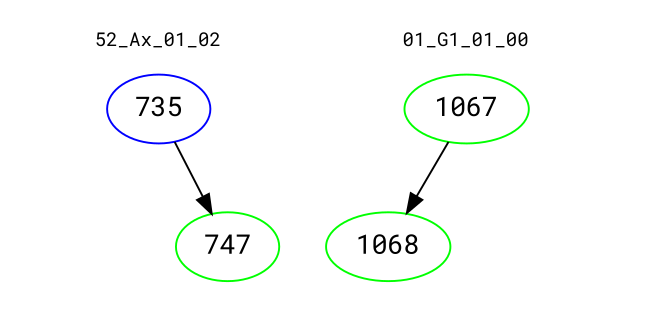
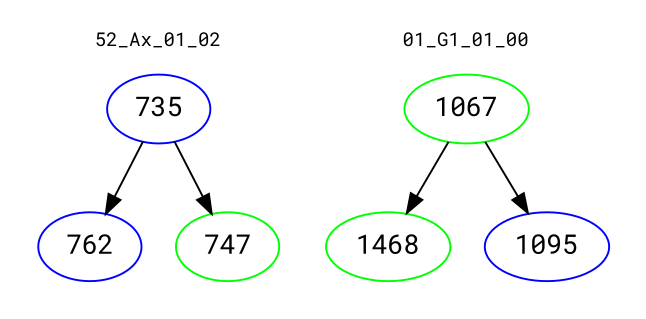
  digraph {
    fontname="Roboto Mono"
    node [color=blue fontname="Roboto Mono"]
    edge [color=black fontname="Roboto Mono"]
    n1 [label=735]
+   n2 [label=762]
    n3 [color=green label=747]
    n4 [color=green label=1067]
-   n5 [color=green label=1068]
+   n5 [color=green label=1468]
+   n6 [label=1095]
    subgraph cluster_1 {
      color=white
      fontsize=10
      label="52_Ax_01_02"
      n1
+     n2
      n3
    }
    subgraph cluster_2 {
      color=white
      fontsize=10
      label="01_G1_01_00"
      n4
      n5
+     n6
    }
+   n1 -> n2
    n1 -> n3
    n4 -> n5
+   n4 -> n6
  }
